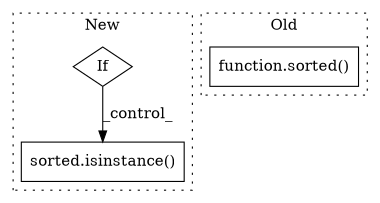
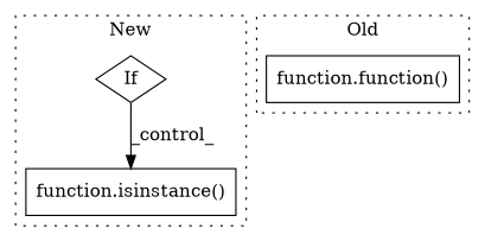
  digraph {
    node [a=75 shape=box]
-   n1 [l="11,1" label="sorted.isinstance()" s="3653,3670"]
+   n1 [l="11,1" label="function.isinstance()" s="3653,3670"]
    n2 [a=96 l=3 label=If s=3535 shape=diamond]
-   n3 [l="7,21" label="function.sorted()" s="3664,3681"]
+   n3 [l="7,21" label="function.function()" s="3664,3681"]
    subgraph cluster_1 {
      label=New
      style=dotted
      n1
      n2
    }
    subgraph cluster_2 {
      label=Old
      style=dotted
      n3
    }
    n2 -> n1 [label=_control_]
  }
